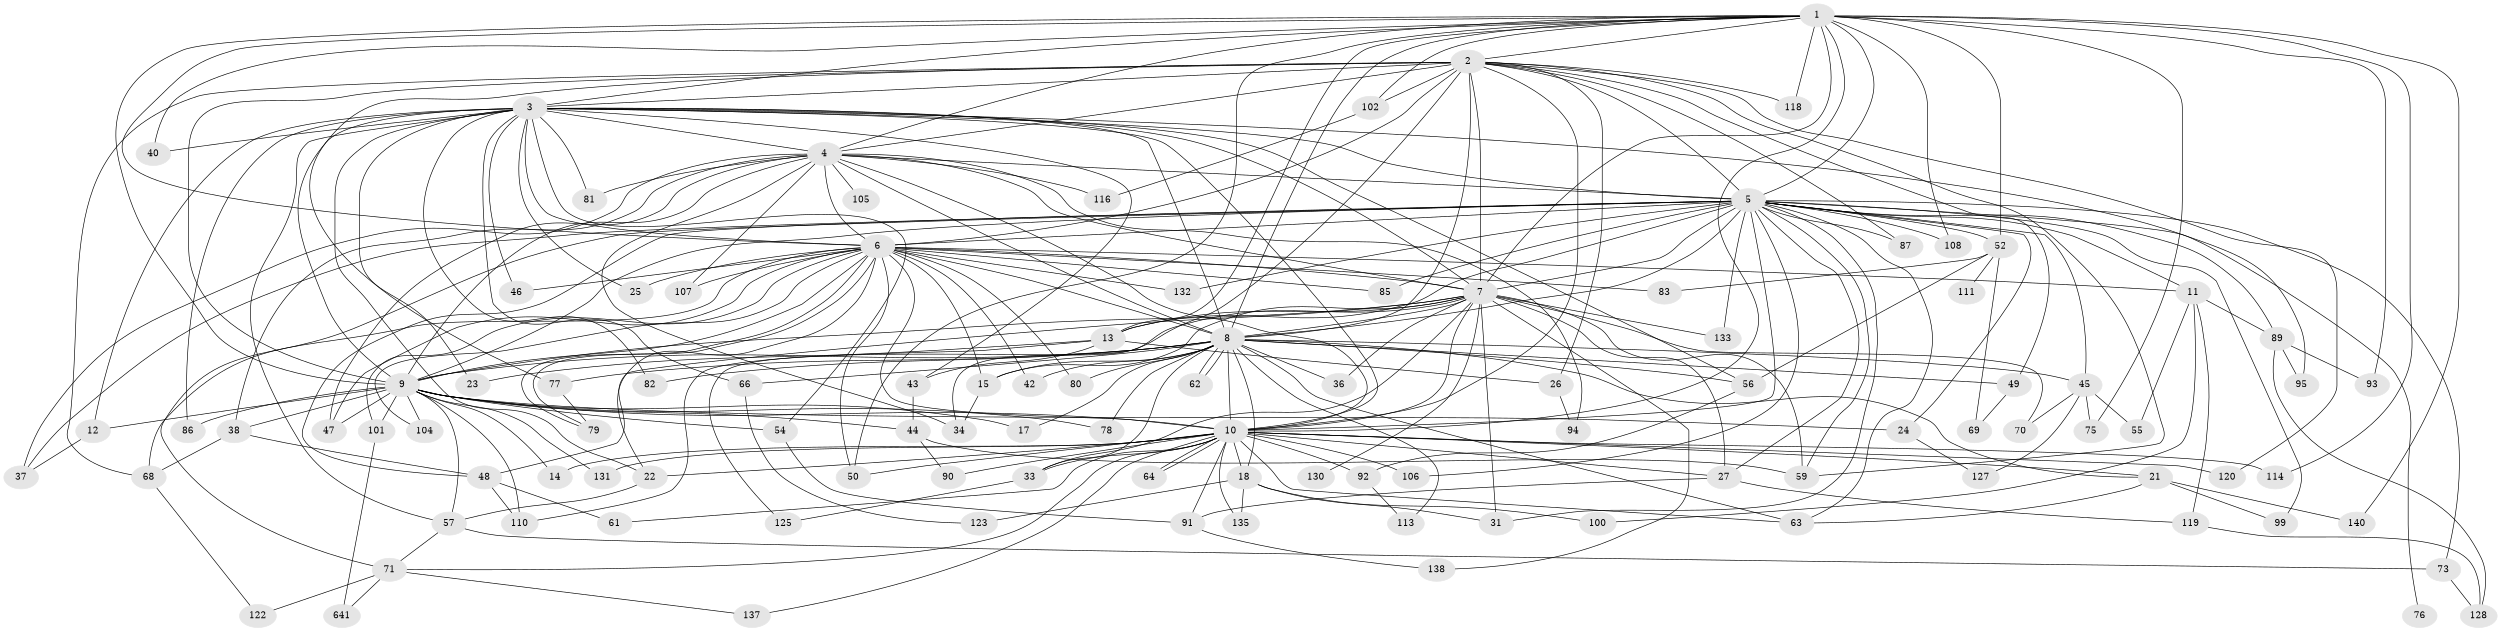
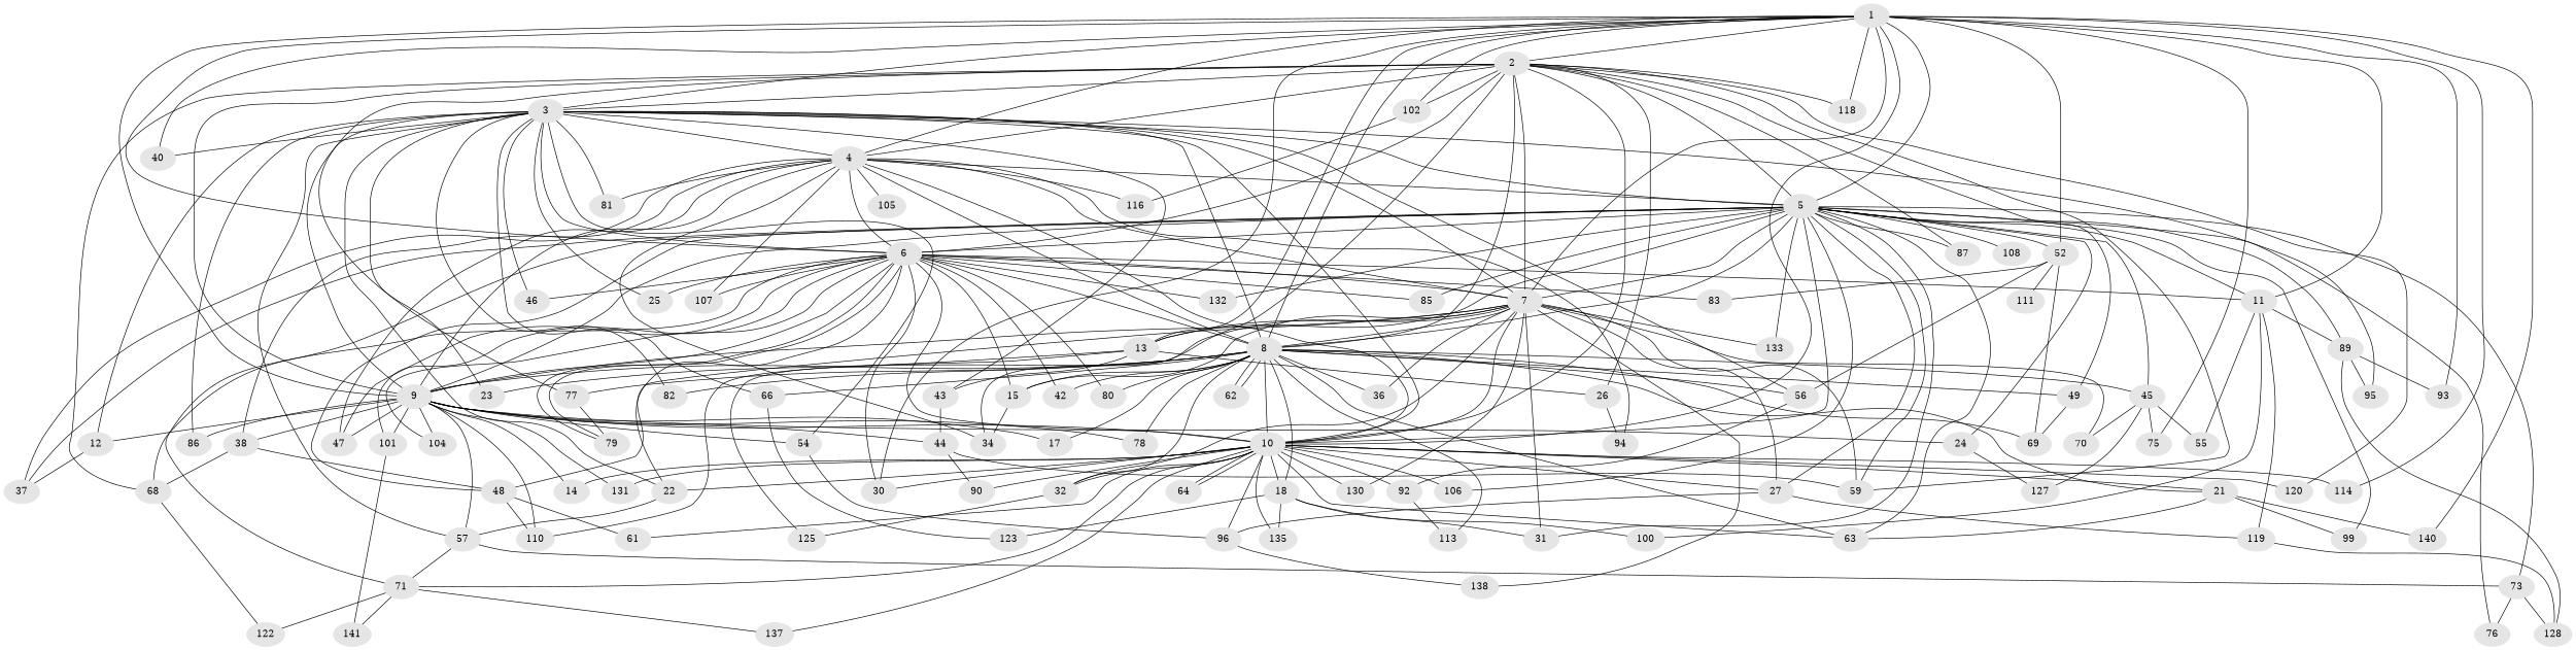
  graph {
    node [color=gray90 style=filled]
    1 [super="+19"]
    2 [super="+65"]
    3 [super="+50"]
    4 [super="+33"]
    5 [super="+103"]
    6 [super="+16"]
    7 [super="+115"]
    8 [super="+39"]
    9 [super="+20"]
    10 [super="+35"]
    13 [super="+29"]
-   30 [super="+53" label=50]
+   30 [super="+53"]
    40
    52 [super="+60"]
    75
    93
    102
    108
    114
    118
    140
    26
    34
    49 [super="+72"]
    59 [super="+84"]
    68 [super="+117"]
    77
    87
    120
    12 [super="+97"]
    22 [super="+28"]
    23
    25
    43
    46
    54
    56
    57 [super="+74"]
    66
    81
    82
    86
    95
    37 [super="+88"]
    38 [super="+124"]
    47 [super="+58"]
    94
    105
    107
    116
    11 [super="+51"]
    24
    27 [super="+91"]
    31
    45
    48
    63 [super="+98"]
    71 [super="+134"]
    73
    76
    85
    89
    99
    106
    132
    133
    15 [super="+129"]
    42
    79 [super="+139"]
    80
    83
    101
    104
-   32 [super="+67" label=33]
+   32 [super="+67"]
    36
    70
    125
    130
    138
    17
    18
    21 [super="+109"]
    62
    69
    78
    113
    14
    44 [super="+121"]
    110 [super="+126"]
    131
    61
    64
    90
    92
-   96 [super="+112" label=91]
+   96 [super="+112"]
    135
    137
    111
    122
    123
    55
    100
    119 [super="+136"]
    127
-   141 [label=641]
+   141
    128
    1 -- 2
    1 -- 3
    1 -- 4
    1 -- 5 [weight=2]
    1 -- 6
    1 -- 7
    1 -- 8
    1 -- 9
    1 -- 10
    1 -- 13
    1 -- 30
    1 -- 40
    1 -- 52
    1 -- 75
    1 -- 93
    1 -- 102
-   1 -- 108
+   1 -- 11
    1 -- 114
    1 -- 118
    1 -- 140
    2 -- 3
    2 -- 4 [weight=2]
    2 -- 5
    2 -- 6
    2 -- 7
    2 -- 8
    2 -- 9
    2 -- 10
    2 -- 102
    2 -- 118
    2 -- 26
    2 -- 34
    2 -- 49
    2 -- 59
    2 -- 68
    2 -- 77
    2 -- 87
    2 -- 120
    3 -- 4
    3 -- 5
    3 -- 6 [weight=2]
    3 -- 7
    3 -- 8
    3 -- 9
    3 -- 10
    3 -- 40
    3 -- 12
    3 -- 22
    3 -- 23
    3 -- 25
    3 -- 43
    3 -- 46
    3 -- 54
    3 -- 56
    3 -- 57
    3 -- 66
    3 -- 81
    3 -- 82
    3 -- 86
    3 -- 95
    4 -- 5
    4 -- 6
    4 -- 7
    4 -- 8
    4 -- 9 [weight=2]
    4 -- 10
    4 -- 34
    4 -- 81
    4 -- 37 [weight=2]
    4 -- 38
    4 -- 47
    4 -- 94
    4 -- 105
    4 -- 107
    4 -- 116
    5 -- 6
    5 -- 7
    5 -- 8
    5 -- 9
    5 -- 10
    5 -- 13
    5 -- 52
    5 -- 108
    5 -- 59
    5 -- 87
    5 -- 37
    5 -- 11
    5 -- 24
    5 -- 27
    5 -- 31
    5 -- 45
    5 -- 48
    5 -- 63
    5 -- 71
    5 -- 73
    5 -- 76
    5 -- 85
    5 -- 89
    5 -- 99
    5 -- 106
    5 -- 132
    5 -- 133
    6 -- 7
    6 -- 8
    6 -- 9
    6 -- 10
    6 -- 30
    6 -- 68
    6 -- 22
    6 -- 25
    6 -- 46
    6 -- 47
    6 -- 107
    6 -- 11 [weight=2]
    6 -- 85
    6 -- 132
    6 -- 15
    6 -- 42
    6 -- 79
    6 -- 79
    6 -- 80
    6 -- 83
    6 -- 101
    6 -- 104
    7 -- 8
    7 -- 9
    7 -- 10 [weight=2]
    7 -- 13
    7 -- 59
    7 -- 27
    7 -- 31
    7 -- 48
    7 -- 133
    7 -- 15
    7 -- 32
    7 -- 36
    7 -- 70
    7 -- 125
    7 -- 130
    7 -- 138
    8 -- 9 [weight=2]
    8 -- 10
    8 -- 49
    8 -- 77
    8 -- 56
    8 -- 66
    8 -- 82
    8 -- 45
    8 -- 63
    8 -- 15
    8 -- 42
    8 -- 80
    8 -- 32 [weight=2]
    8 -- 36
    8 -- 17
    8 -- 18
    8 -- 21
    8 -- 62
    8 -- 62
+   8 -- 69
    8 -- 78
    8 -- 113
    9 -- 10
    9 -- 12
    9 -- 54
    9 -- 57
    9 -- 86
    9 -- 38
    9 -- 47
    9 -- 24
    9 -- 101
    9 -- 104
    9 -- 17
    9 -- 78
    9 -- 14
    9 -- 44
    9 -- 110
    9 -- 131
    10 -- 30
    10 -- 114
    10 -- 120
    10 -- 22
    10 -- 27
    10 -- 63
    10 -- 71
    10 -- 106
    10 -- 32
+   10 -- 130
    10 -- 18
    10 -- 21 [weight=2]
    10 -- 14
    10 -- 131
    10 -- 61
    10 -- 64
    10 -- 64
    10 -- 90
    10 -- 92
    10 -- 96
    10 -- 135
    10 -- 137
    13 -- 26
    13 -- 23
    13 -- 43
    13 -- 110
    52 -- 56
    52 -- 83
    52 -- 69
    52 -- 111 [weight=2]
    102 -- 116
    26 -- 94
    49 -- 69
    68 -- 122
    77 -- 79
    12 -- 37
    22 -- 57
    43 -- 44
    54 -- 96
    56 -- 92
    57 -- 71
    57 -- 73
    66 -- 123
    38 -- 68
    38 -- 48
    11 -- 89
    11 -- 55
    11 -- 100
    11 -- 119
    24 -- 127
    27 -- 96
    27 -- 119
    45 -- 75
    45 -- 70
    45 -- 55
    45 -- 127
    48 -- 110
    48 -- 61
    71 -- 137
    71 -- 122
    71 -- 141
+   73 -- 76
    73 -- 128
    89 -- 93
    89 -- 95
    89 -- 128
    15 -- 34
    101 -- 141
    32 -- 125
    18 -- 31
    18 -- 135
    18 -- 123
    18 -- 100
    21 -- 140
    21 -- 63
    21 -- 99
    44 -- 59
    44 -- 90
    92 -- 113
    96 -- 138
    119 -- 128
  }
